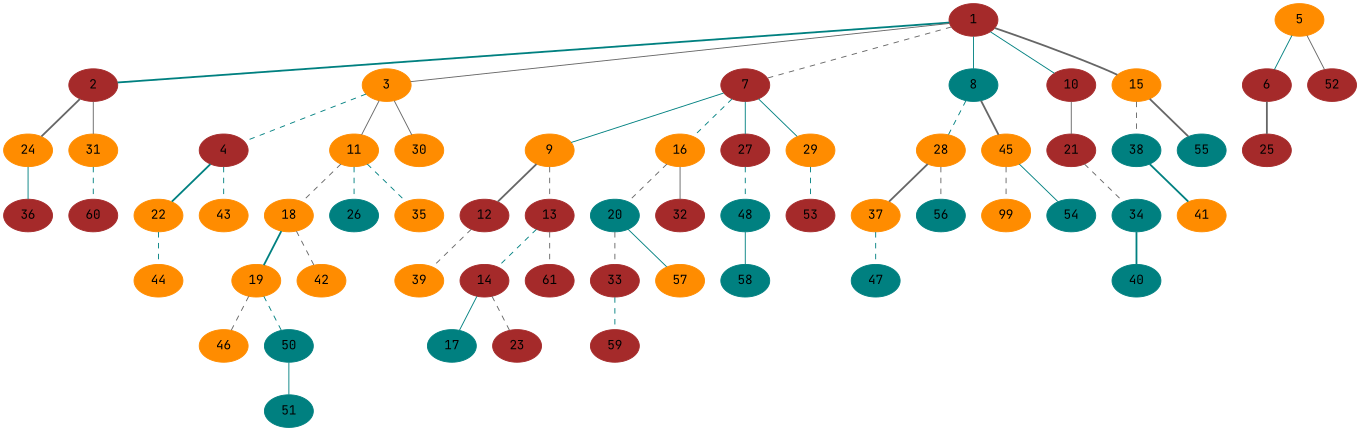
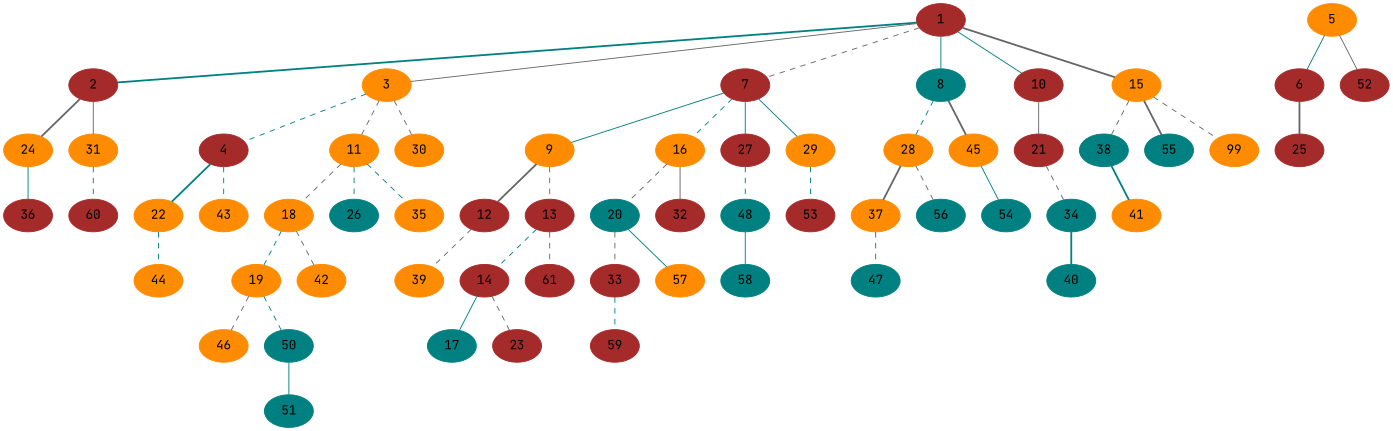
  graph {
    fontname="JetBrains Mono"
    node [color=darkorange fontname="JetBrains Mono" style=filled]
    edge [color=teal fontname="JetBrains Mono" style=dashed weight=1.0]
    1 [color=brown]
    2 [color=brown]
    3
    7 [color=brown]
    8 [color=teal]
    10 [color=brown]
    15
    24
    31
    4 [color=brown]
    11
    30
    9
    16
    27 [color=brown]
    29
    28
    45
    21 [color=brown]
    38 [color=teal]
    55 [color=teal]
    36 [color=brown]
    60 [color=brown]
    22
    43
    6 [color=brown]
    5
    52 [color=brown]
    18
    26 [color=teal]
    35
    44
    25 [color=brown]
    12 [color=brown]
    13 [color=brown]
    20 [color=teal]
    32 [color=brown]
    48 [color=teal]
    53 [color=brown]
    37
    56 [color=teal]
    n42 [label=99]
    54 [color=teal]
    39
    14 [color=brown]
    61 [color=brown]
    34 [color=teal]
    19
    42
    17 [color=teal]
    23 [color=brown]
    41
    33 [color=brown]
    57
    46
    50 [color=teal]
    51 [color=teal]
    59 [color=brown]
    40 [color=teal]
    58 [color=teal]
    47 [color=teal]
    1 -- 2 [style=bold]
    1 -- 3 [color=gray40 style=solid]
    1 -- 7 [color=gray40]
    1 -- 8 [style=solid]
    1 -- 10 [style=solid]
    1 -- 15 [color=gray40 style=bold weight=2.0]
    2 -- 24 [color=gray40 style=bold]
    2 -- 31 [color=gray40 style=solid]
    3 -- 4
-   3 -- 11 [color=gray40 style=solid]
-   3 -- 30 [color=gray40 style=solid]
+   3 -- 11 [color=gray40]
+   3 -- 30 [color=gray40]
    7 -- 9 [style=solid]
    7 -- 16
    7 -- 27 [style=solid]
    7 -- 29 [style=solid]
    8 -- 28
    8 -- 45 [color=gray40 style=bold]
    10 -- 21 [color=gray40 style=solid weight=2.0]
    15 -- 38 [color=gray40]
    15 -- 55 [color=gray40 style=bold]
    24 -- 36 [style=solid]
    31 -- 60
    4 -- 22 [style=bold]
    4 -- 43
    11 -- 18 [color=gray40]
    11 -- 26
    11 -- 35
    9 -- 12 [color=gray40 style=bold]
    9 -- 13 [color=gray40]
    16 -- 20 [color=gray40]
    16 -- 32 [color=gray40 style=solid]
    27 -- 48
    29 -- 53 [weight=2.0]
    28 -- 37 [color=gray40 style=bold]
    28 -- 56 [color=gray40]
-   45 -- n42 [color=gray40 weight=2.0]
+   15 -- n42 [color=gray40 weight=2.0]
    45 -- 54 [style=solid]
    21 -- 34 [color=gray40]
    38 -- 41 [style=bold]
    22 -- 44
    6 -- 25 [color=gray40 style=bold]
    5 -- 6 [style=solid]
    5 -- 52 [color=gray40 style=solid]
-   18 -- 19 [style=bold]
+   18 -- 19
    18 -- 42 [color=gray40]
    12 -- 39 [color=gray40]
    13 -- 14
    13 -- 61 [color=gray40]
    20 -- 33 [color=gray40 weight=4.0]
    20 -- 57 [style=solid]
    48 -- 58 [style=solid]
    37 -- 47 [weight=2.0]
    14 -- 17 [style=solid]
    14 -- 23 [color=gray40]
    34 -- 40 [style=bold]
    19 -- 46 [color=gray40]
    19 -- 50
    33 -- 59
    50 -- 51 [style=solid]
  }
